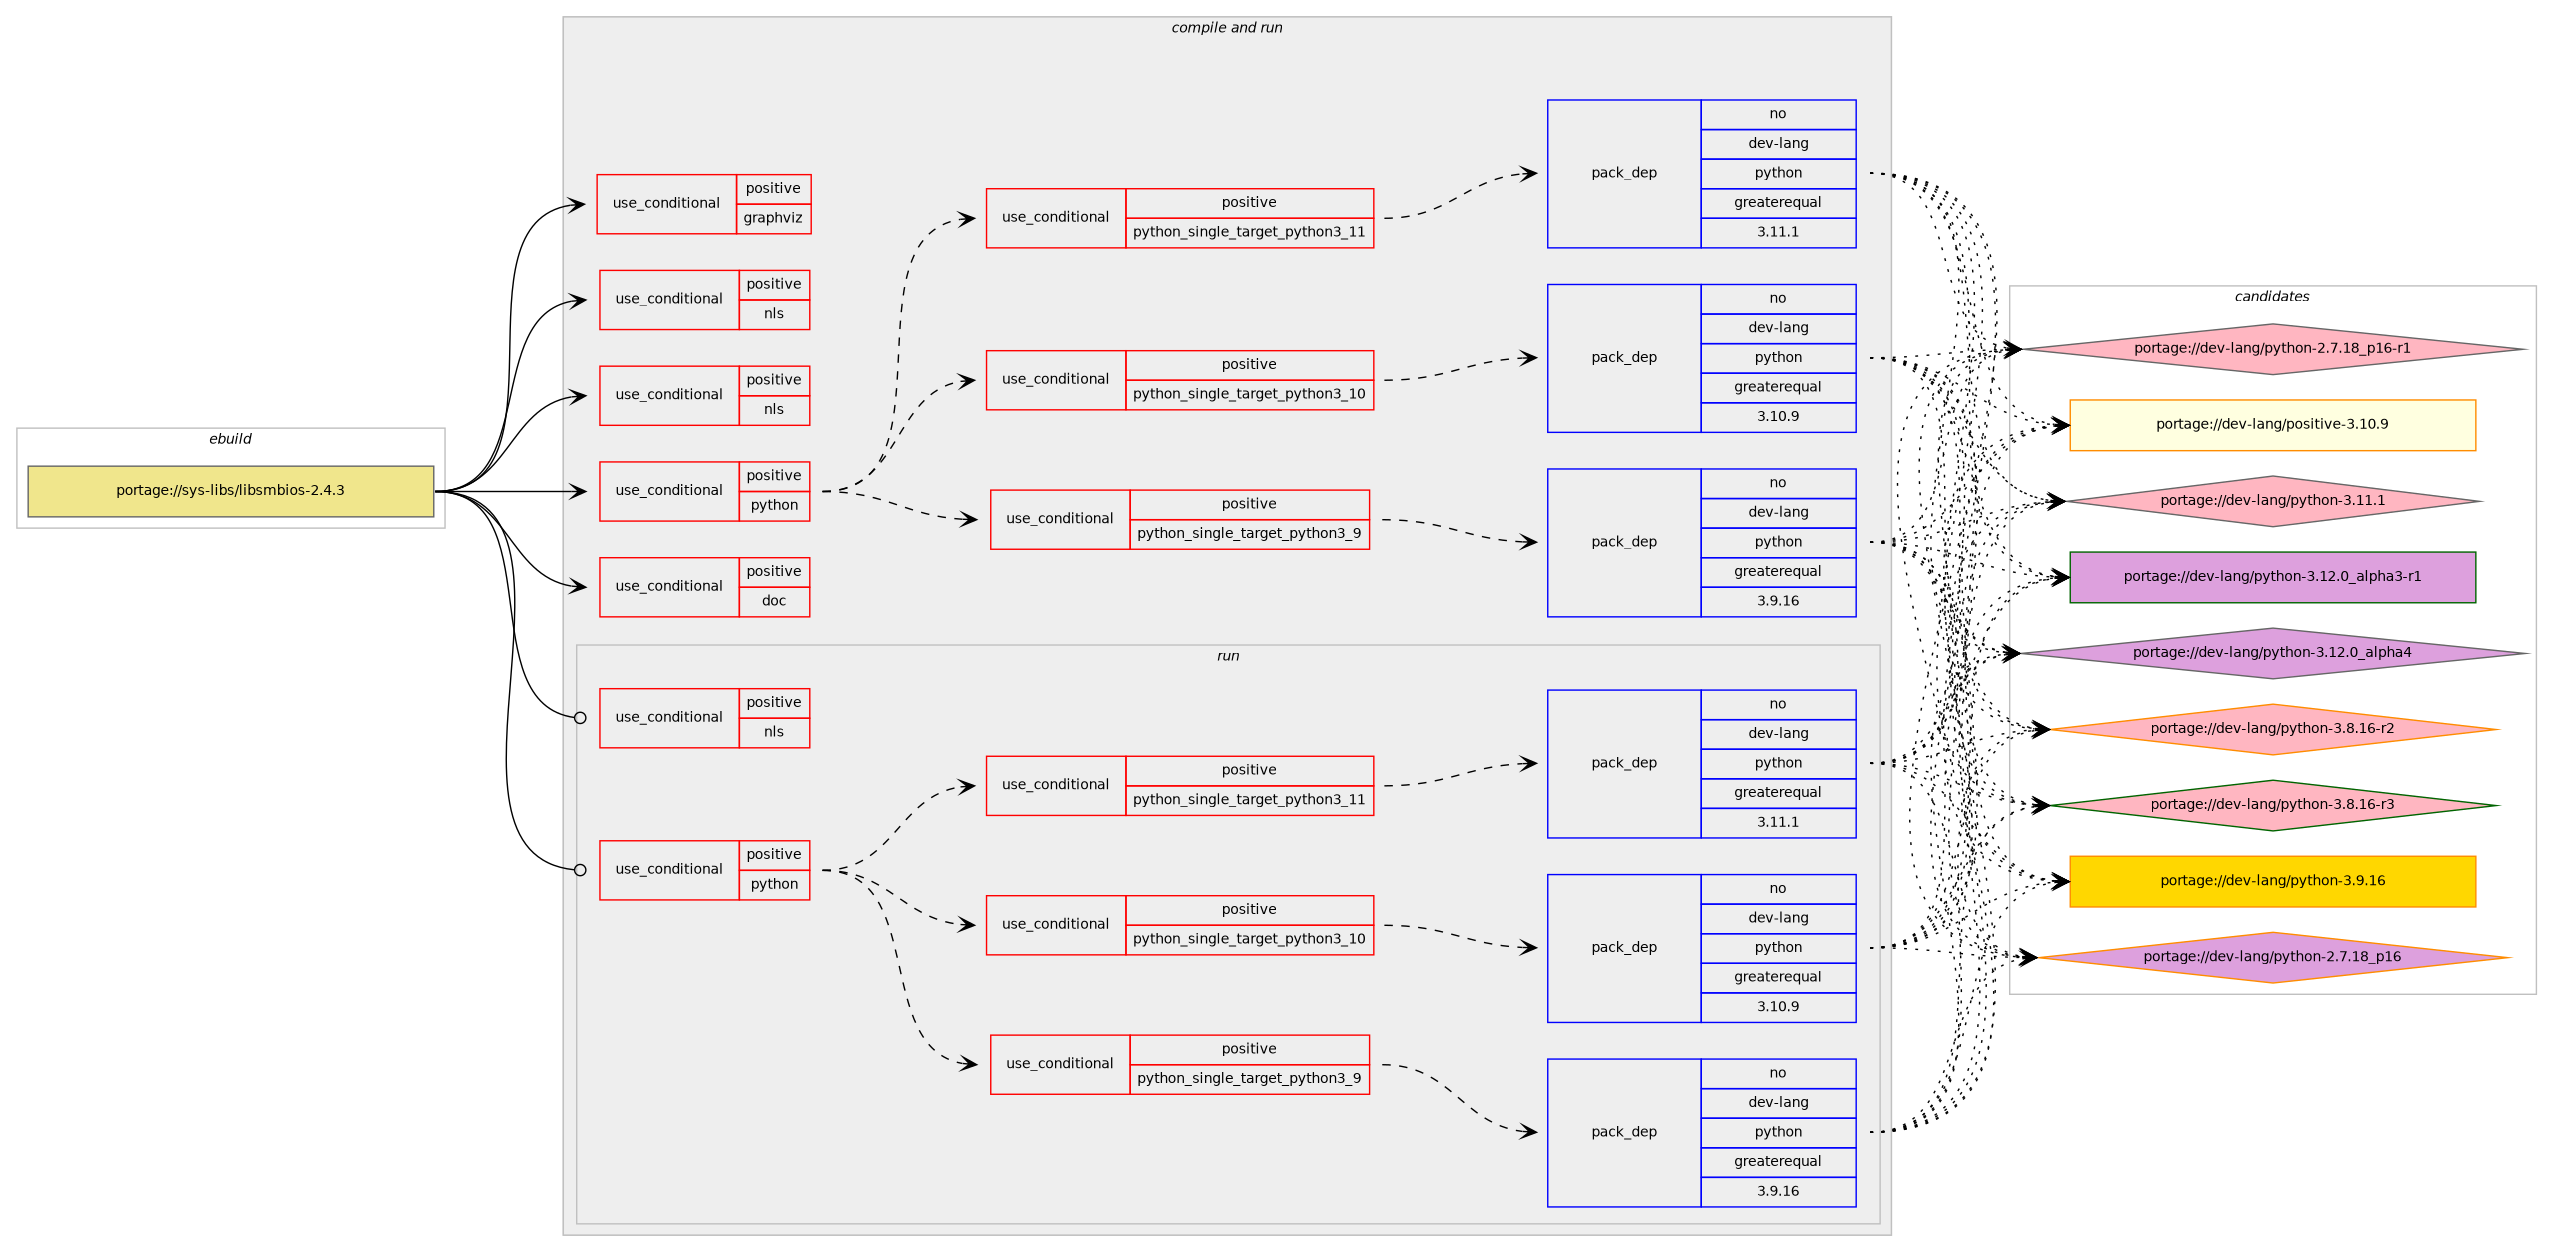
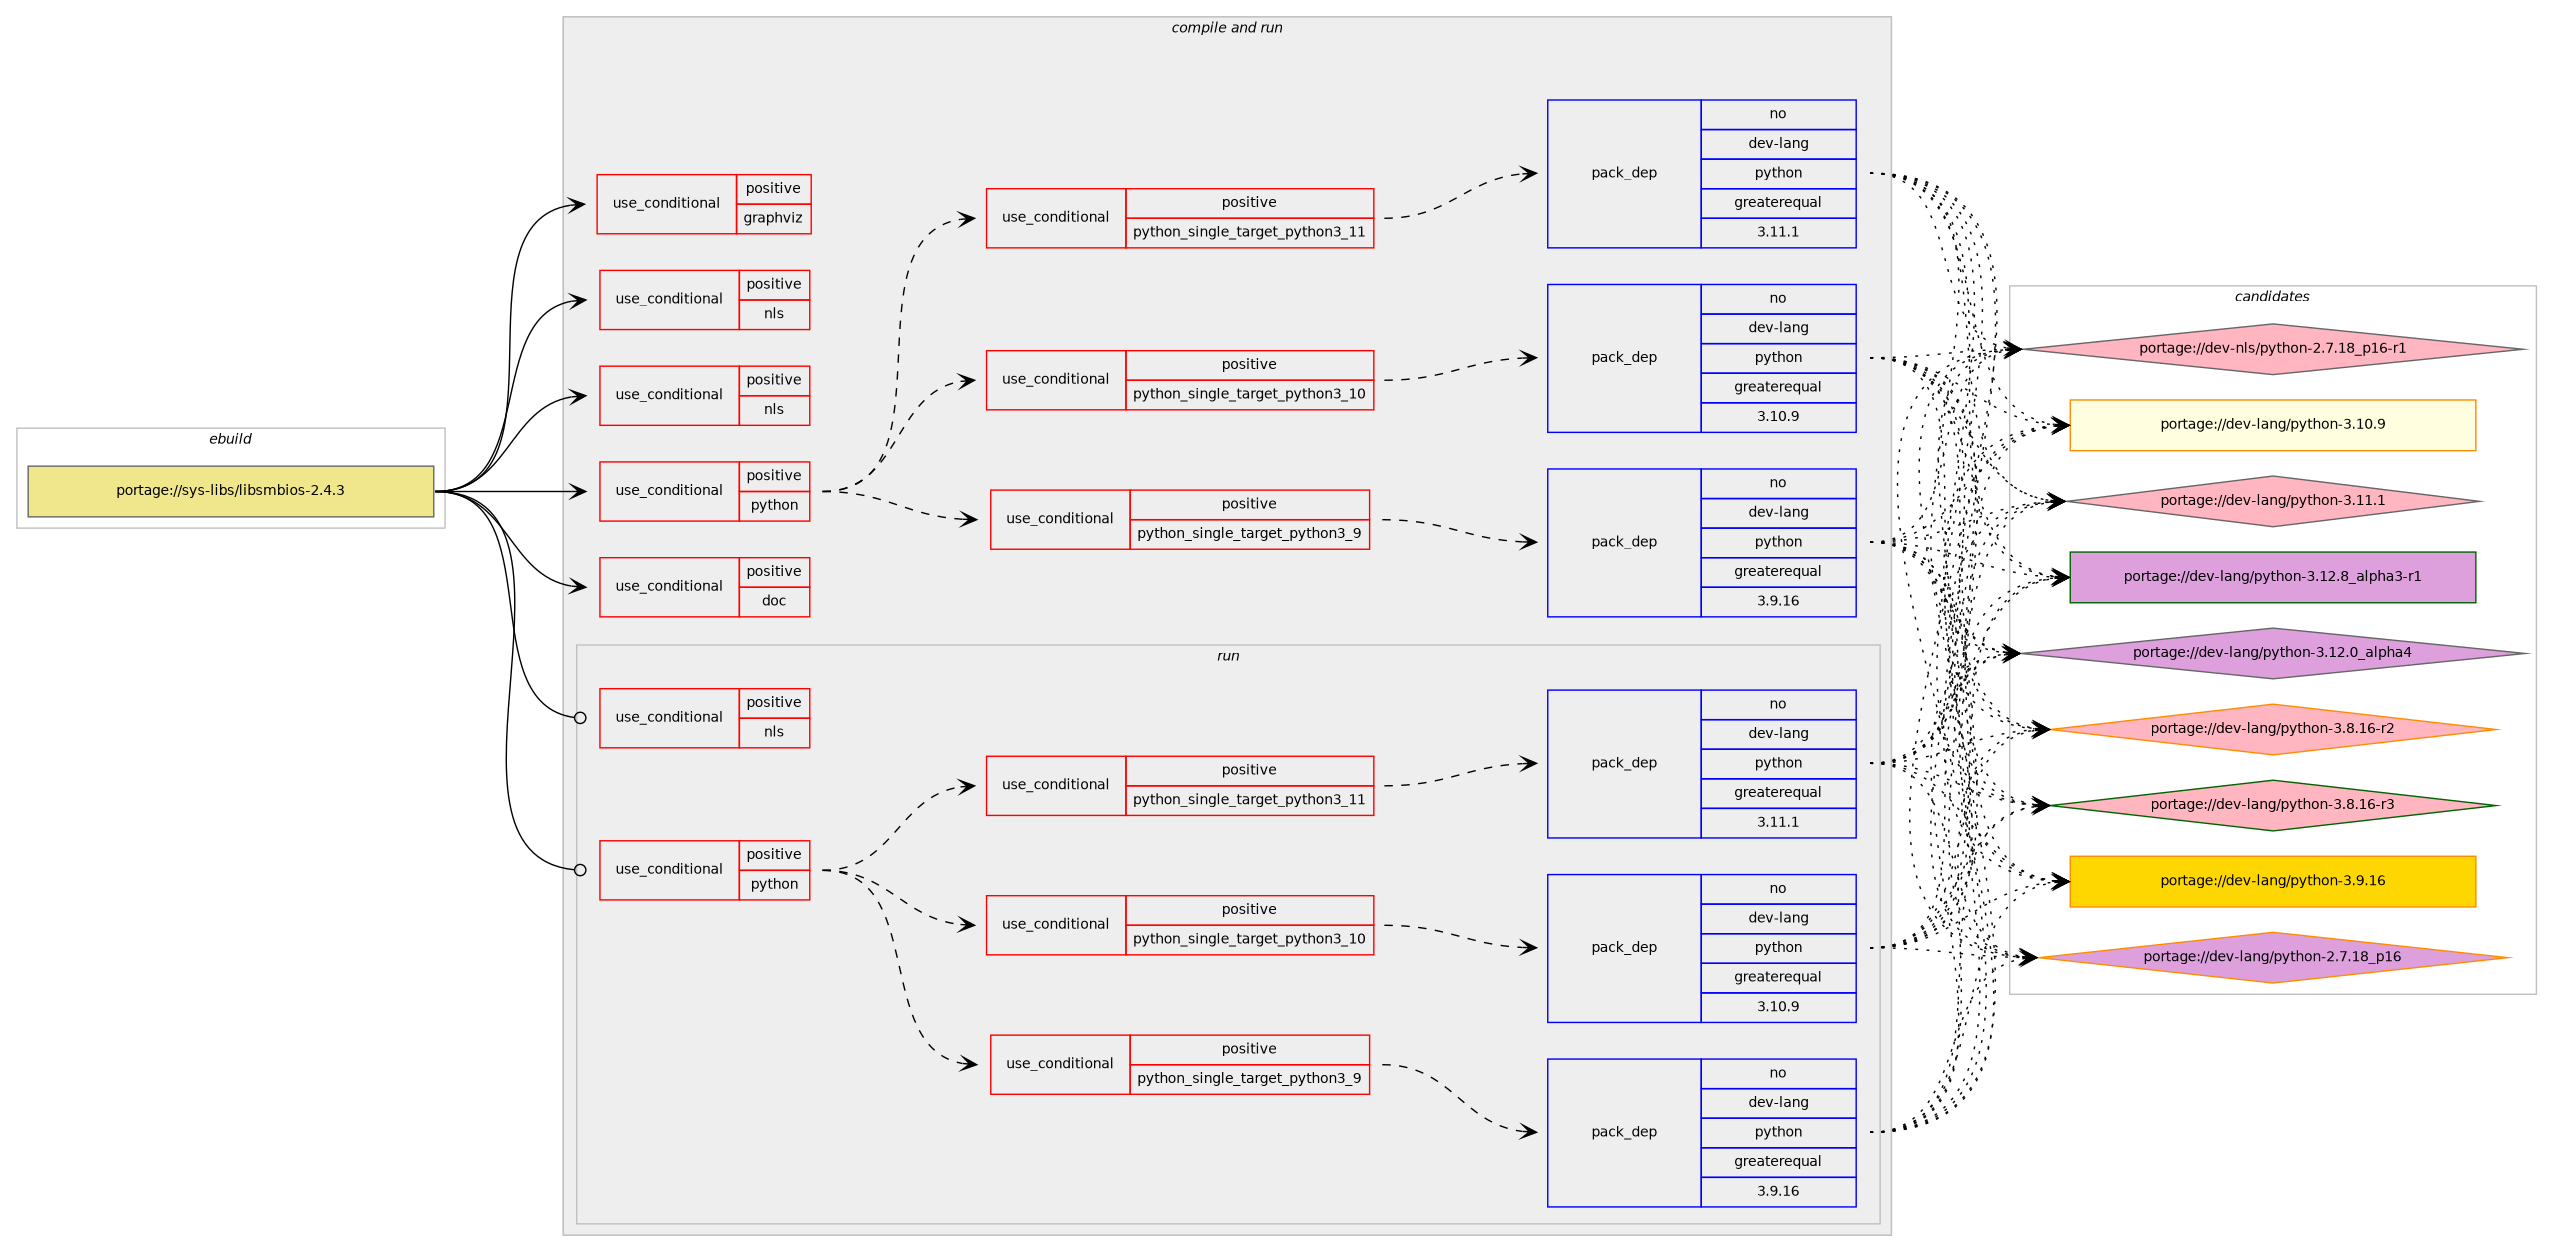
  digraph {
    compound=true
    concentrate=true
    fontname=Helvetica
    fontsize=10
    newrank=true
    rankdir=LR
    ranksep=1.5
    node [color=red fontname=Helvetica fontsize=10 shape=none]
    edge [arrowhead=vee headport=w style=dotted tailport=e weight=100]
    n1 [color=gray40 fillcolor=khaki label="portage://sys-libs/libsmbios-2.4.3" shape=box style=filled width=4]
    n2 [label=<<TABLE BORDER="0" CELLBORDER="1" CELLSPACING="0" CELLPADDING="4"><TR><TD ROWSPAN="3" CELLPADDING="10">use_conditional</TD></TR><TR><TD>positive</TD></TR><TR><TD>doc</TD></TR></TABLE>>]
    n3 [label=<<TABLE BORDER="0" CELLBORDER="1" CELLSPACING="0" CELLPADDING="4"><TR><TD ROWSPAN="3" CELLPADDING="10">use_conditional</TD></TR><TR><TD>positive</TD></TR><TR><TD>graphviz</TD></TR></TABLE>>]
    n4 [label=<<TABLE BORDER="0" CELLBORDER="1" CELLSPACING="0" CELLPADDING="4"><TR><TD ROWSPAN="3" CELLPADDING="10">use_conditional</TD></TR><TR><TD>positive</TD></TR><TR><TD>nls</TD></TR></TABLE>>]
    n5 [label=<<TABLE BORDER="0" CELLBORDER="1" CELLSPACING="0" CELLPADDING="4"><TR><TD ROWSPAN="3" CELLPADDING="10">use_conditional</TD></TR><TR><TD>positive</TD></TR><TR><TD>nls</TD></TR></TABLE>>]
    n6 [color=blue label=<<TABLE BORDER="0" CELLBORDER="1" CELLSPACING="0" CELLPADDING="4" WIDTH="220"><TR><TD ROWSPAN="6" CELLPADDING="30">pack_dep</TD></TR><TR><TD WIDTH="110">no</TD></TR><TR><TD>dev-lang</TD></TR><TR><TD>python</TD></TR><TR><TD>greaterequal</TD></TR><TR><TD>3.9.16</TD></TR></TABLE>>]
    n7 [label=<<TABLE BORDER="0" CELLBORDER="1" CELLSPACING="0" CELLPADDING="4"><TR><TD ROWSPAN="3" CELLPADDING="10">use_conditional</TD></TR><TR><TD>positive</TD></TR><TR><TD>python_single_target_python3_9</TD></TR></TABLE>>]
    n8 [color=blue label=<<TABLE BORDER="0" CELLBORDER="1" CELLSPACING="0" CELLPADDING="4" WIDTH="220"><TR><TD ROWSPAN="6" CELLPADDING="30">pack_dep</TD></TR><TR><TD WIDTH="110">no</TD></TR><TR><TD>dev-lang</TD></TR><TR><TD>python</TD></TR><TR><TD>greaterequal</TD></TR><TR><TD>3.10.9</TD></TR></TABLE>>]
    n9 [label=<<TABLE BORDER="0" CELLBORDER="1" CELLSPACING="0" CELLPADDING="4"><TR><TD ROWSPAN="3" CELLPADDING="10">use_conditional</TD></TR><TR><TD>positive</TD></TR><TR><TD>python_single_target_python3_10</TD></TR></TABLE>>]
    n10 [color=blue label=<<TABLE BORDER="0" CELLBORDER="1" CELLSPACING="0" CELLPADDING="4" WIDTH="220"><TR><TD ROWSPAN="6" CELLPADDING="30">pack_dep</TD></TR><TR><TD WIDTH="110">no</TD></TR><TR><TD>dev-lang</TD></TR><TR><TD>python</TD></TR><TR><TD>greaterequal</TD></TR><TR><TD>3.11.1</TD></TR></TABLE>>]
    n11 [label=<<TABLE BORDER="0" CELLBORDER="1" CELLSPACING="0" CELLPADDING="4"><TR><TD ROWSPAN="3" CELLPADDING="10">use_conditional</TD></TR><TR><TD>positive</TD></TR><TR><TD>python_single_target_python3_11</TD></TR></TABLE>>]
    n12 [label=<<TABLE BORDER="0" CELLBORDER="1" CELLSPACING="0" CELLPADDING="4"><TR><TD ROWSPAN="3" CELLPADDING="10">use_conditional</TD></TR><TR><TD>positive</TD></TR><TR><TD>python</TD></TR></TABLE>>]
    n13 [label=<<TABLE BORDER="0" CELLBORDER="1" CELLSPACING="0" CELLPADDING="4"><TR><TD ROWSPAN="3" CELLPADDING="10">use_conditional</TD></TR><TR><TD>positive</TD></TR><TR><TD>nls</TD></TR></TABLE>>]
    n14 [color=blue label=<<TABLE BORDER="0" CELLBORDER="1" CELLSPACING="0" CELLPADDING="4" WIDTH="220"><TR><TD ROWSPAN="6" CELLPADDING="30">pack_dep</TD></TR><TR><TD WIDTH="110">no</TD></TR><TR><TD>dev-lang</TD></TR><TR><TD>python</TD></TR><TR><TD>greaterequal</TD></TR><TR><TD>3.9.16</TD></TR></TABLE>>]
    n15 [label=<<TABLE BORDER="0" CELLBORDER="1" CELLSPACING="0" CELLPADDING="4"><TR><TD ROWSPAN="3" CELLPADDING="10">use_conditional</TD></TR><TR><TD>positive</TD></TR><TR><TD>python_single_target_python3_9</TD></TR></TABLE>>]
    n16 [color=blue label=<<TABLE BORDER="0" CELLBORDER="1" CELLSPACING="0" CELLPADDING="4" WIDTH="220"><TR><TD ROWSPAN="6" CELLPADDING="30">pack_dep</TD></TR><TR><TD WIDTH="110">no</TD></TR><TR><TD>dev-lang</TD></TR><TR><TD>python</TD></TR><TR><TD>greaterequal</TD></TR><TR><TD>3.10.9</TD></TR></TABLE>>]
    n17 [label=<<TABLE BORDER="0" CELLBORDER="1" CELLSPACING="0" CELLPADDING="4"><TR><TD ROWSPAN="3" CELLPADDING="10">use_conditional</TD></TR><TR><TD>positive</TD></TR><TR><TD>python_single_target_python3_10</TD></TR></TABLE>>]
    n18 [color=blue label=<<TABLE BORDER="0" CELLBORDER="1" CELLSPACING="0" CELLPADDING="4" WIDTH="220"><TR><TD ROWSPAN="6" CELLPADDING="30">pack_dep</TD></TR><TR><TD WIDTH="110">no</TD></TR><TR><TD>dev-lang</TD></TR><TR><TD>python</TD></TR><TR><TD>greaterequal</TD></TR><TR><TD>3.11.1</TD></TR></TABLE>>]
    n19 [label=<<TABLE BORDER="0" CELLBORDER="1" CELLSPACING="0" CELLPADDING="4"><TR><TD ROWSPAN="3" CELLPADDING="10">use_conditional</TD></TR><TR><TD>positive</TD></TR><TR><TD>python_single_target_python3_11</TD></TR></TABLE>>]
    n20 [label=<<TABLE BORDER="0" CELLBORDER="1" CELLSPACING="0" CELLPADDING="4"><TR><TD ROWSPAN="3" CELLPADDING="10">use_conditional</TD></TR><TR><TD>positive</TD></TR><TR><TD>python</TD></TR></TABLE>>]
    n21 [color=darkorange fillcolor=plum label="portage://dev-lang/python-2.7.18_p16" shape=diamond style=filled width=4]
-   n22 [color=gray40 fillcolor=lightpink label="portage://dev-lang/python-2.7.18_p16-r1" shape=diamond style=filled width=4]
-   n23 [color=darkorange fillcolor=lightyellow label="portage://dev-lang/positive-3.10.9" shape=box style=filled width=4]
+   n22 [color=gray40 fillcolor=lightpink label="portage://dev-nls/python-2.7.18_p16-r1" shape=diamond style=filled width=4]
+   n23 [color=darkorange fillcolor=lightyellow label="portage://dev-lang/python-3.10.9" shape=box style=filled width=4]
    n24 [color=gray40 fillcolor=lightpink label="portage://dev-lang/python-3.11.1" shape=diamond style=filled width=4]
-   n25 [color=darkgreen fillcolor=plum label="portage://dev-lang/python-3.12.0_alpha3-r1" shape=box style=filled width=4]
+   n25 [color=darkgreen fillcolor=plum label="portage://dev-lang/python-3.12.8_alpha3-r1" shape=box style=filled width=4]
    n26 [color=gray40 fillcolor=plum label="portage://dev-lang/python-3.12.0_alpha4" shape=diamond style=filled width=4]
    n27 [color=darkorange fillcolor=lightpink label="portage://dev-lang/python-3.8.16-r2" shape=diamond style=filled width=4]
    n28 [color=darkgreen fillcolor=lightpink label="portage://dev-lang/python-3.8.16-r3" shape=diamond style=filled width=4]
    n29 [color=darkorange fillcolor=gold label="portage://dev-lang/python-3.9.16" shape=box style=filled width=4]
    subgraph cluster_1 {
      color=gray
      label=<<i>ebuild</i>>
      rank=same
      n1
    }
    subgraph cluster_2 {
      color=gray
      label=<<i>dependencies</i>>
      subgraph cluster_3 {
        color=gray
        fillcolor="#eeeeee"
        label=<<i>compile</i>>
        style=filled
        subgraph sub_4 {
          color=gray
          fillcolor="#eeeeee"
          label=<<i>compile</i>>
          style=filled
          n2
        }
        subgraph sub_5 {
          color=gray
          fillcolor="#eeeeee"
          label=<<i>compile</i>>
          style=filled
          n3
        }
        subgraph sub_6 {
          color=gray
          fillcolor="#eeeeee"
          label=<<i>compile</i>>
          style=filled
          n4
        }
        subgraph sub_7 {
          color=gray
          fillcolor="#eeeeee"
          label=<<i>compile</i>>
          style=filled
          n5
        }
        subgraph sub_8 {
          color=gray
          fillcolor="#eeeeee"
          label=<<i>compile</i>>
          style=filled
          n12
          subgraph sub_9 {
            color=gray
            fillcolor="#eeeeee"
            label=<<i>compile</i>>
            style=filled
            n7
            subgraph sub_10 {
              color=gray
              fillcolor="#eeeeee"
              label=<<i>compile</i>>
              style=filled
              n6
            }
          }
          subgraph sub_11 {
            color=gray
            fillcolor="#eeeeee"
            label=<<i>compile</i>>
            style=filled
            n9
            subgraph sub_12 {
              color=gray
              fillcolor="#eeeeee"
              label=<<i>compile</i>>
              style=filled
              n8
            }
          }
          subgraph sub_13 {
            color=gray
            fillcolor="#eeeeee"
            label=<<i>compile</i>>
            style=filled
            n11
            subgraph sub_14 {
              color=gray
              fillcolor="#eeeeee"
              label=<<i>compile</i>>
              style=filled
              n10
            }
          }
        }
      }
      subgraph cluster_15 {
        color=gray
        fillcolor="#eeeeee"
        label=<<i>compile and run</i>>
        style=filled
      }
      subgraph cluster_16 {
        color=gray
        fillcolor="#eeeeee"
        label=<<i>run</i>>
        style=filled
        subgraph sub_17 {
          color=gray
          fillcolor="#eeeeee"
          label=<<i>run</i>>
          style=filled
          n13
        }
        subgraph sub_18 {
          color=gray
          fillcolor="#eeeeee"
          label=<<i>run</i>>
          style=filled
          n20
          subgraph sub_19 {
            color=gray
            fillcolor="#eeeeee"
            label=<<i>run</i>>
            style=filled
            n15
            subgraph sub_20 {
              color=gray
              fillcolor="#eeeeee"
              label=<<i>run</i>>
              style=filled
              n14
            }
          }
          subgraph sub_21 {
            color=gray
            fillcolor="#eeeeee"
            label=<<i>run</i>>
            style=filled
            n17
            subgraph sub_22 {
              color=gray
              fillcolor="#eeeeee"
              label=<<i>run</i>>
              style=filled
              n16
            }
          }
          subgraph sub_23 {
            color=gray
            fillcolor="#eeeeee"
            label=<<i>run</i>>
            style=filled
            n19
            subgraph sub_24 {
              color=gray
              fillcolor="#eeeeee"
              label=<<i>run</i>>
              style=filled
              n18
            }
          }
        }
      }
    }
    subgraph cluster_25 {
      color=gray
      label=<<i>candidates</i>>
      rank=same
      subgraph sub_26 {
        color=black
        label=<<i>candidates</i>>
        nodesep=1
        rank=same
        n21
        n22
        n23
        n24
        n25
        n26
        n27
        n28
        n29
      }
      subgraph sub_27 {
        color=black
        label=<<i>candidates</i>>
        nodesep=1
        rank=same
        n21
        n22
        n23
        n24
        n25
        n26
        n27
        n28
        n29
      }
      subgraph sub_28 {
        color=black
        label=<<i>candidates</i>>
        nodesep=1
        rank=same
        n21
        n22
        n23
        n24
        n25
        n26
        n27
        n28
        n29
      }
      subgraph sub_29 {
        color=black
        label=<<i>candidates</i>>
        nodesep=1
        rank=same
        n21
        n22
        n23
        n24
        n25
        n26
        n27
        n28
        n29
      }
      subgraph sub_30 {
        color=black
        label=<<i>candidates</i>>
        nodesep=1
        rank=same
        n21
        n22
        n23
        n24
        n25
        n26
        n27
        n28
        n29
      }
      subgraph sub_31 {
        color=black
        label=<<i>candidates</i>>
        nodesep=1
        rank=same
        n21
        n22
        n23
        n24
        n25
        n26
        n27
        n28
        n29
      }
    }
    n1 -> n2 [style=solid weight=20]
    n1 -> n3 [style=solid weight=20]
    n1 -> n4 [style=solid weight=20]
    n1 -> n5 [style=solid weight=20]
    n1 -> n12 [style=solid weight=20]
    n1 -> n13 [arrowhead=odot style=solid weight=20]
    n1 -> n20 [arrowhead=odot style=solid weight=20]
    n6 -> n21
    n6 -> n22
    n6 -> n23
    n6 -> n24
    n6 -> n25
    n6 -> n26
    n6 -> n27
    n6 -> n28
    n6 -> n29
    n7 -> n6 [style=dashed weight=20]
    n8 -> n21
    n8 -> n22
    n8 -> n23
    n8 -> n24
    n8 -> n25
    n8 -> n26
    n8 -> n27
    n8 -> n28
    n8 -> n29
    n9 -> n8 [style=dashed weight=20]
    n10 -> n21
    n10 -> n22
    n10 -> n23
    n10 -> n24
    n10 -> n25
    n10 -> n26
    n10 -> n27
    n10 -> n28
    n10 -> n29
    n11 -> n10 [style=dashed weight=20]
    n12 -> n7 [style=dashed weight=20]
    n12 -> n9 [style=dashed weight=20]
    n12 -> n11 [style=dashed weight=20]
    n14 -> n21
    n14 -> n22
    n14 -> n23
    n14 -> n24
    n14 -> n25
    n14 -> n26
    n14 -> n27
    n14 -> n28
    n14 -> n29
    n15 -> n14 [style=dashed weight=20]
    n16 -> n21
    n16 -> n22
    n16 -> n23
    n16 -> n24
    n16 -> n25
    n16 -> n26
    n16 -> n27
    n16 -> n28
    n16 -> n29
    n17 -> n16 [style=dashed weight=20]
    n18 -> n21
    n18 -> n22
    n18 -> n23
    n18 -> n24
    n18 -> n25
    n18 -> n26
    n18 -> n27
    n18 -> n28
    n18 -> n29
    n19 -> n18 [style=dashed weight=20]
    n20 -> n15 [style=dashed weight=20]
    n20 -> n17 [style=dashed weight=20]
    n20 -> n19 [style=dashed weight=20]
  }
